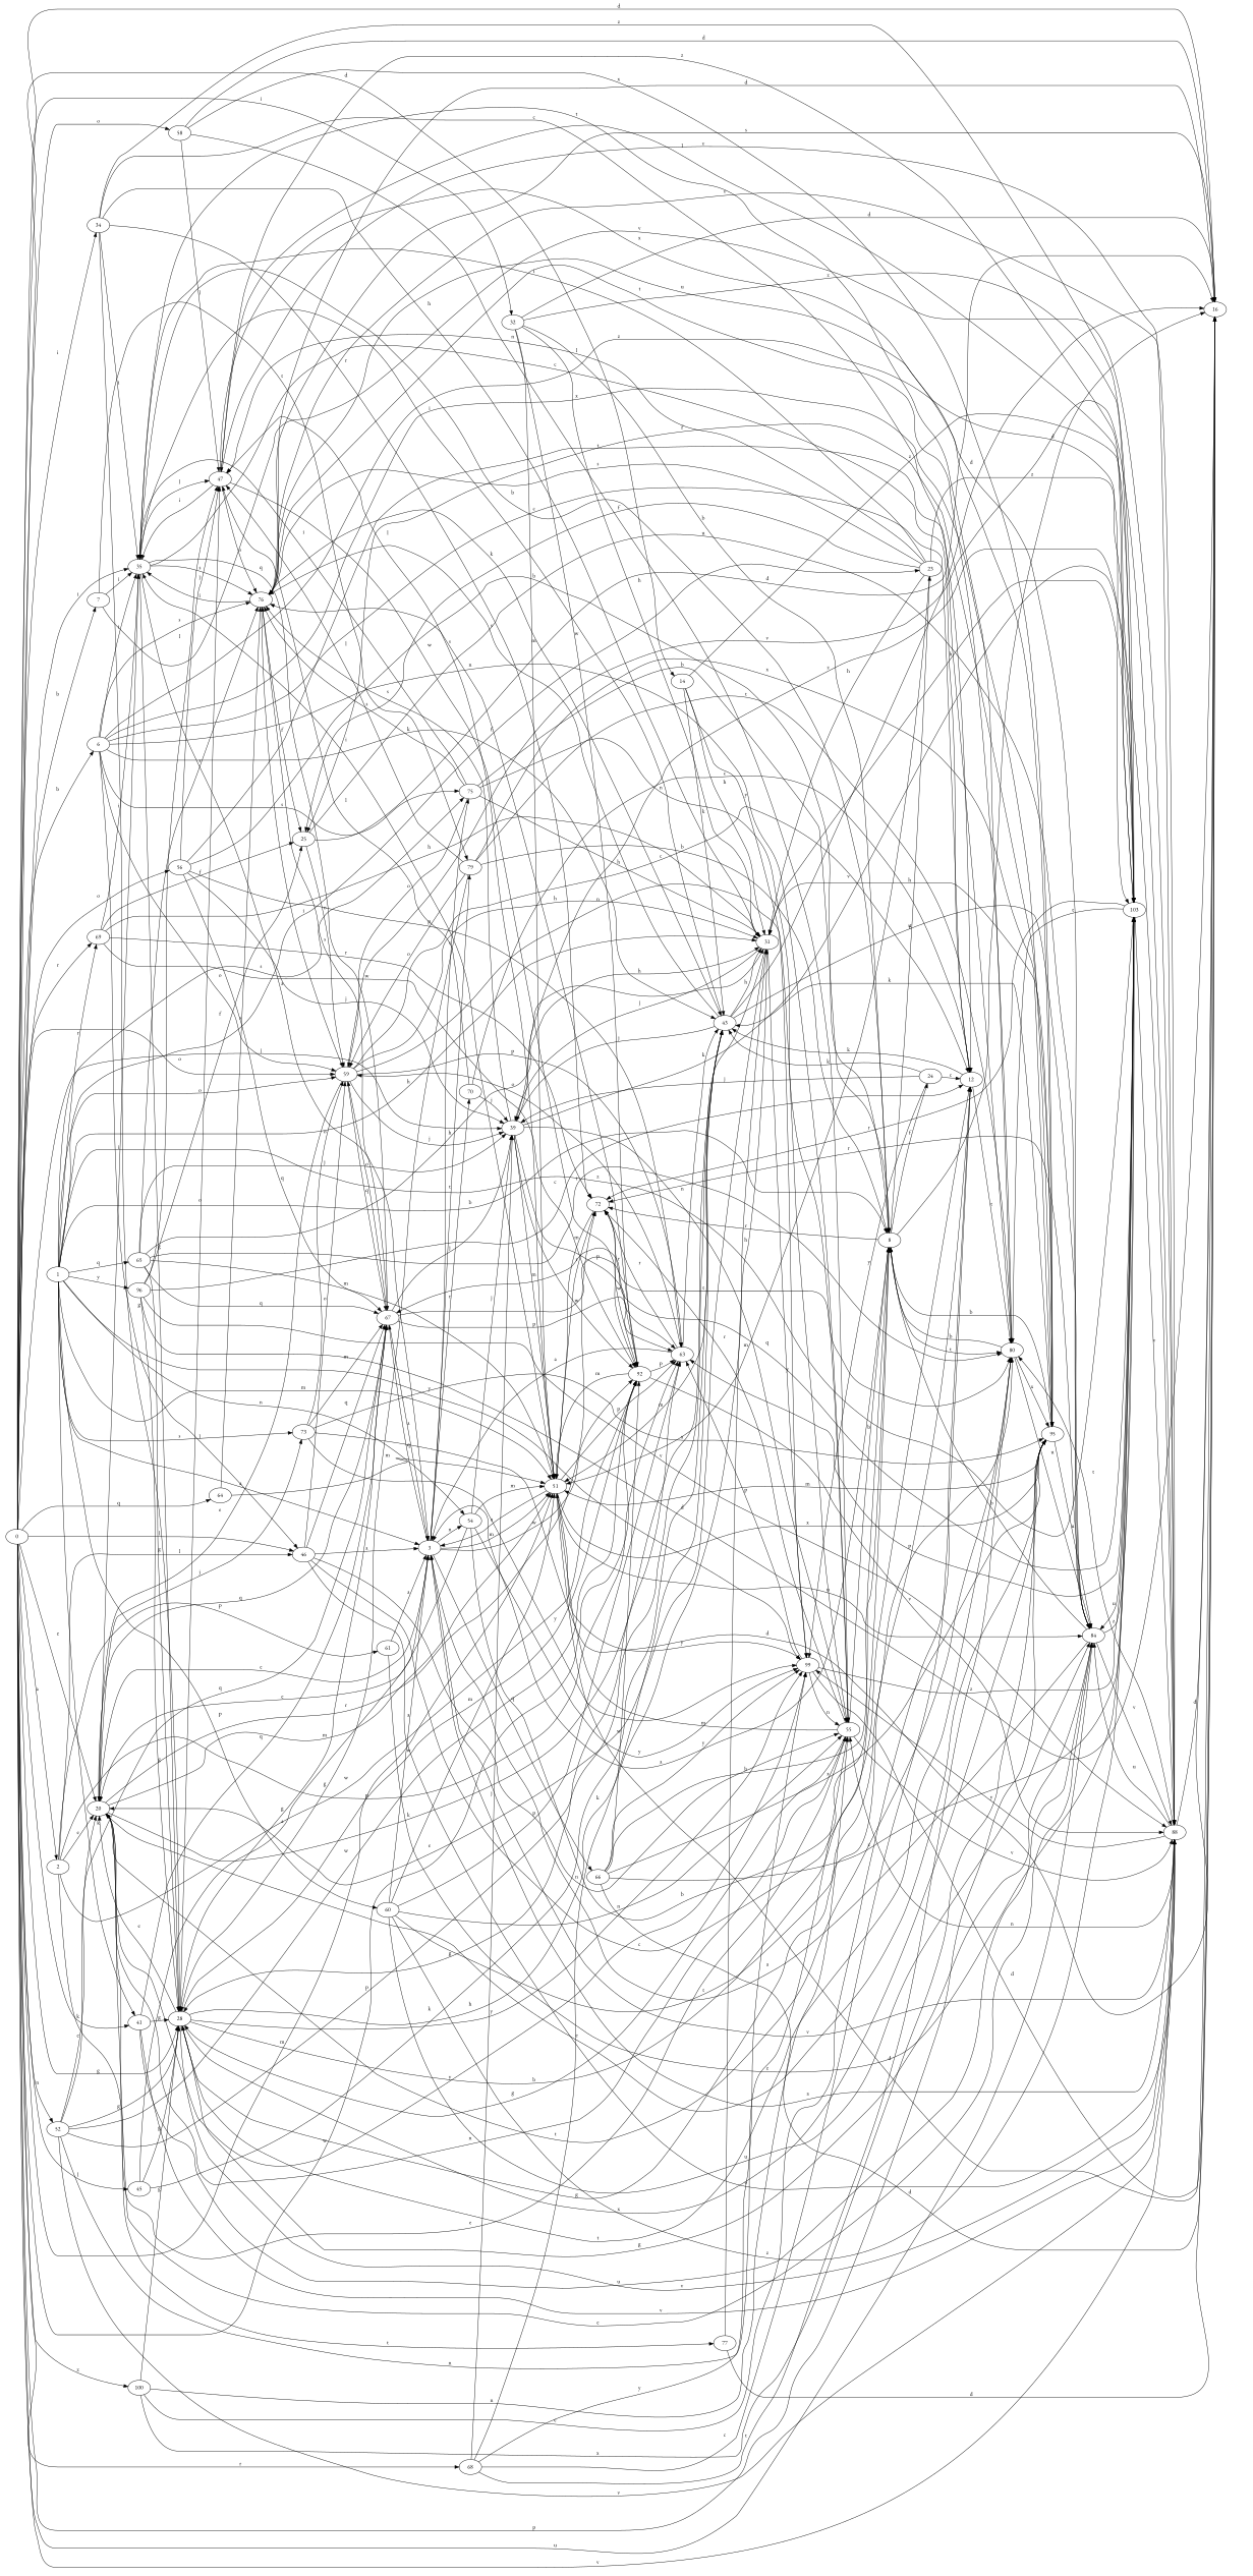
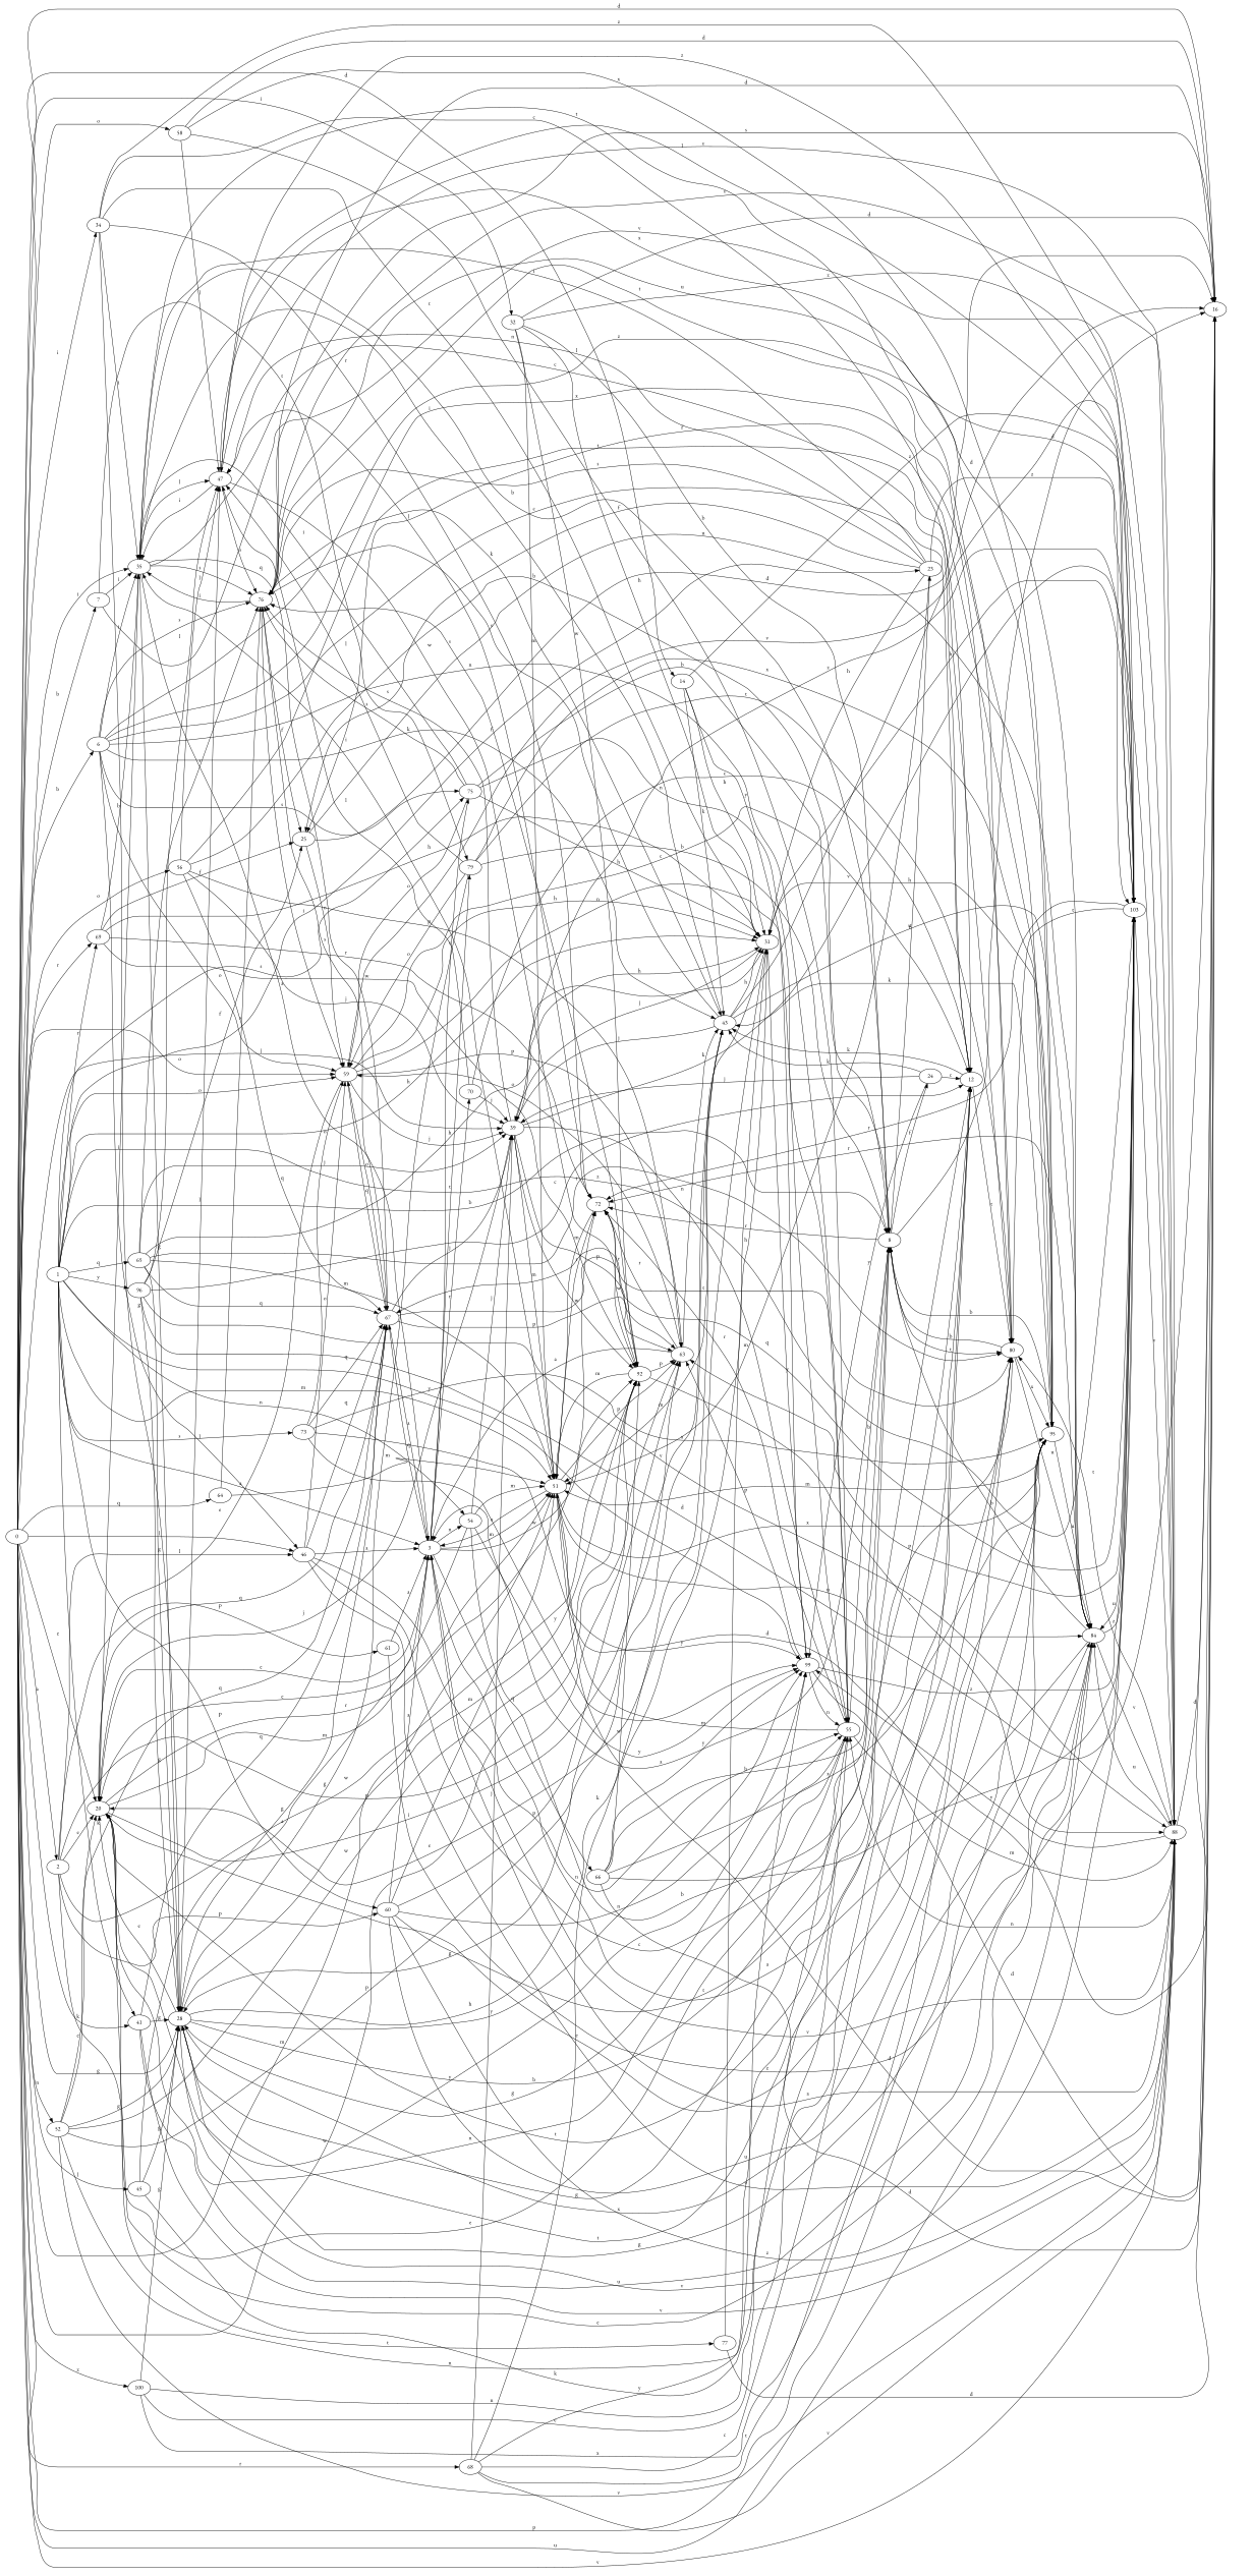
  strict digraph {
    fontname="EB Garamond"
    rankdir=LR
    node [fontname="EB Garamond"]
    edge [fontname="EB Garamond"]
    0
    2
    6
    7
    14
    16
    20
    28
    32
    34
    35
    39
    41
    45
    46
    51
    52
    56
    58
    59
    64
    68
    69
    84
    88
    92
    95
    100
    60
    61
    63
    77
    75
    103
    12
    43
    55
    76
    79
    31
    99
    67
    72
    80
    8
    47
    3
    25
    1
    23
    54
    65
    73
    96
    66
    70
    24
    0 -> 2 [label=a]
    0 -> 6 [label=b]
    0 -> 7 [label=b]
    0 -> 14 [label=d]
    0 -> 16 [label=d]
    0 -> 20 [label=e]
    0 -> 28 [label=g]
    0 -> 32 [label=i]
    0 -> 34 [label=i]
    0 -> 35 [label=i]
    0 -> 39 [label=j]
    0 -> 41 [label=k]
    0 -> 45 [label=l]
    0 -> 46 [label=l]
    0 -> 51 [label=m]
    0 -> 52 [label=n]
    0 -> 56 [label=o]
    0 -> 58 [label=o]
    0 -> 59 [label=o]
    0 -> 64 [label=q]
    0 -> 68 [label=r]
    0 -> 69 [label=r]
    0 -> 84 [label=u]
    0 -> 88 [label=v]
    0 -> 92 [label=w]
    0 -> 95 [label=p]
    0 -> 100 [label=z]
    2 -> 20 [label=e]
    2 -> 46 [label=l]
    2 -> 92 [label=w]
+   2 -> 60 [label=p]
    2 -> 61 [label=p]
    2 -> 63 [label=p]
    2 -> 77 [label=t]
    6 -> 35 [label=i]
    6 -> 46 [label=l]
    6 -> 59 [label=o]
    6 -> 95 [label=x]
    6 -> 75 [label=s]
    6 -> 103 [label=z]
    6 -> 12 [label=c]
    6 -> 43 [label=k]
    6 -> 55 [label=n]
    6 -> 76 [label=s]
    7 -> 35 [label=i]
    7 -> 88 [label=v]
    7 -> 79 [label=t]
    14 -> 103 [label=z]
    14 -> 43 [label=k]
    14 -> 31 [label=h]
    14 -> 99 [label=y]
    16 -> 76 [label=s]
    20 -> 35 [label=i]
-   20 -> 73 [label=j]
+   20 -> 39 [label=j]
    20 -> 51 [label=m]
-   20 -> 43 [label=k]
+   20 -> 43 [label=i]
    20 -> 55 [label=n]
    20 -> 99 [label=y]
    20 -> 67 [label=q]
    20 -> 72 [label=r]
    20 -> 80 [label=t]
    28 -> 20 [label=e]
    28 -> 88 [label=v]
    28 -> 92 [label=w]
    28 -> 95 [label=x]
    28 -> 31 [label=h]
    28 -> 99 [label=y]
    28 -> 80 [label=t]
    28 -> 8 [label=b]
-   28 -> 47 [label=o]
+   28 -> 47 [label=l]
    32 -> 16 [label=d]
    32 -> 51 [label=m]
    32 -> 92 [label=w]
    32 -> 103 [label=z]
    32 -> 31 [label=h]
    32 -> 8 [label=b]
    34 -> 28 [label=g]
    34 -> 35 [label=i]
    34 -> 103 [label=z]
    34 -> 12 [label=c]
-   34 -> 31 [label=h]
+   34 -> 31 [label=t]
    34 -> 72 [label=r]
    35 -> 28 [label=g]
    35 -> 12 [label=c]
    35 -> 76 [label=s]
    35 -> 67 [label=q]
    35 -> 80 [label=t]
    35 -> 8 [label=b]
    35 -> 47 [label=l]
    35 -> 3 [label=a]
    39 -> 51 [label=m]
    39 -> 88 [label=v]
    39 -> 92 [label=w]
    39 -> 63 [label=p]
    39 -> 103 [label=z]
    39 -> 55 [label=n]
    39 -> 76 [label=s]
    39 -> 31 [label=h]
    41 -> 28 [label=g]
    41 -> 84 [label=u]
    41 -> 88 [label=v]
    41 -> 67 [label=q]
    45 -> 28 [label=g]
-   45 -> 43 [label=k]
+   45 -> 12 [label=k]
    45 -> 3 [label=a]
    46 -> 59 [label=o]
    46 -> 88 [label=v]
    46 -> 12 [label=c]
    46 -> 55 [label=n]
    46 -> 67 [label=q]
    46 -> 3 [label=a]
    51 -> 16 [label=d]
    51 -> 35 [label=i]
    51 -> 84 [label=u]
    51 -> 95 [label=x]
    51 -> 63 [label=p]
    51 -> 99 [label=y]
    51 -> 72 [label=r]
-   51 -> 47 [label=l]
+   72 -> 47 [label=l]
    51 -> 3 [label=a]
    52 -> 20 [label=e]
    52 -> 28 [label=g]
    52 -> 88 [label=v]
    52 -> 92 [label=w]
    52 -> 63 [label=p]
    52 -> 55 [label=n]
    52 -> 67 [label=q]
    56 -> 39 [label=j]
    56 -> 63 [label=p]
    56 -> 67 [label=q]
    56 -> 80 [label=t]
    56 -> 8 [label=b]
    56 -> 47 [label=l]
    58 -> 16 [label=d]
    58 -> 95 [label=x]
    58 -> 55 [label=n]
    58 -> 47 [label=l]
    59 -> 20 [label=e]
    59 -> 39 [label=j]
    59 -> 88 [label=v]
    59 -> 63 [label=p]
    59 -> 12 [label=c]
    59 -> 55 [label=n]
    59 -> 31 [label=h]
    59 -> 67 [label=q]
    64 -> 51 [label=m]
    64 -> 76 [label=s]
    68 -> 39 [label=j]
+   68 -> 88 [label=v]
    68 -> 12 [label=c]
    68 -> 43 [label=k]
    68 -> 99 [label=y]
    68 -> 80 [label=t]
-   69 -> 35 [label=i]
+   69 -> 35 [label=b]
    69 -> 92 [label=w]
    69 -> 31 [label=h]
    69 -> 72 [label=r]
    69 -> 25 [label=f]
    84 -> 20 [label=e]
    84 -> 28 [label=g]
    84 -> 88 [label=v]
    84 -> 103 [label=z]
    84 -> 72 [label=r]
    84 -> 8 [label=b]
    84 -> 3 [label=a]
    88 -> 16 [label=d]
    88 -> 84 [label=u]
    88 -> 55 [label=n]
    88 -> 99 [label=y]
    88 -> 80 [label=t]
    88 -> 3 [label=a]
    92 -> 51 [label=m]
    92 -> 88 [label=v]
    92 -> 63 [label=p]
    92 -> 76 [label=s]
    92 -> 72 [label=r]
    95 -> 20 [label=e]
    95 -> 51 [label=m]
    95 -> 84 [label=u]
    95 -> 43 [label=k]
    95 -> 31 [label=h]
    95 -> 8 [label=b]
    95 -> 25 [label=f]
    100 -> 28 [label=g]
    100 -> 95 [label=x]
    100 -> 12 [label=c]
    100 -> 55 [label=n]
    60 -> 51 [label=m]
    60 -> 84 [label=u]
    60 -> 63 [label=p]
    60 -> 103 [label=z]
    60 -> 55 [label=n]
    60 -> 80 [label=t]
    60 -> 3 [label=a]
    61 -> 103 [label=z]
    61 -> 3 [label=a]
    63 -> 59 [label=o]
    63 -> 43 [label=k]
    63 -> 72 [label=r]
    63 -> 3 [label=a]
    77 -> 16 [label=d]
    77 -> 31 [label=h]
    75 -> 35 [label=i]
    75 -> 59 [label=o]
    75 -> 55 [label=n]
    75 -> 76 [label=s]
    75 -> 31 [label=h]
    75 -> 8 [label=b]
    103 -> 84 [label=u]
    103 -> 88 [label=v]
    103 -> 63 [label=p]
    103 -> 31 [label=h]
    103 -> 67 [label=q]
    103 -> 72 [label=r]
    103 -> 80 [label=t]
    103 -> 47 [label=l]
    12 -> 28 [label=g]
    12 -> 43 [label=k]
    12 -> 80 [label=t]
    43 -> 16 [label=d]
    43 -> 28 [label=g]
    43 -> 35 [label=i]
    43 -> 39 [label=j]
    43 -> 84 [label=u]
    43 -> 76 [label=s]
    43 -> 31 [label=h]
    55 -> 20 [label=e]
    55 -> 28 [label=g]
    55 -> 51 [label=m]
-   55 -> 88 [label=v]
+   55 -> 88 [label=m]
    55 -> 72 [label=r]
    55 -> 8 [label=b]
    76 -> 16 [label=d]
    76 -> 35 [label=i]
    76 -> 59 [label=i]
    76 -> 84 [label=u]
    76 -> 88 [label=v]
    76 -> 43 [label=k]
    76 -> 80 [label=t]
    76 -> 25 [label=f]
    79 -> 28 [label=g]
    79 -> 59 [label=o]
    79 -> 95 [label=x]
    79 -> 80 [label=t]
    79 -> 8 [label=b]
    79 -> 47 [label=l]
    31 -> 20 [label=e]
    31 -> 39 [label=j]
    31 -> 51 [label=m]
    31 -> 99 [label=y]
    99 -> 16 [label=d]
    99 -> 63 [label=p]
    99 -> 103 [label=z]
    99 -> 55 [label=n]
    67 -> 28 [label=g]
    67 -> 39 [label=j]
    67 -> 59 [label=o]
    67 -> 63 [label=p]
    67 -> 76 [label=s]
    67 -> 80 [label=t]
    67 -> 3 [label=a]
    72 -> 51 [label=m]
    72 -> 92 [label=w]
    80 -> 84 [label=u]
    80 -> 95 [label=x]
    80 -> 8 [label=b]
    8 -> 16 [label=d]
    8 -> 72 [label=r]
    8 -> 80 [label=t]
    8 -> 3 [label=a]
    8 -> 23 [label=f]
    8 -> 24 [label=f]
    47 -> 35 [label=i]
    47 -> 88 [label=v]
    47 -> 92 [label=w]
    47 -> 95 [label=x]
    47 -> 103 [label=z]
    47 -> 76 [label=s]
    3 -> 20 [label=e]
    3 -> 51 [label=m]
    3 -> 88 [label=v]
    3 -> 92 [label=w]
    3 -> 75 [label=s]
    3 -> 79 [label=t]
    3 -> 67 [label=q]
    3 -> 54 [label=n]
    3 -> 66 [label=q]
    3 -> 70 [label=r]
    25 -> 16 [label=d]
    25 -> 59 [label=o]
    25 -> 84 [label=u]
    1 -> 41 [label=k]
    1 -> 51 [label=m]
    1 -> 59 [label=o]
    1 -> 69 [label=r]
    1 -> 60 [label=p]
    1 -> 75 [label=s]
    1 -> 103 [label=z]
    1 -> 31 [label=h]
    1 -> 99 [label=y]
    1 -> 8 [label=b]
    1 -> 3 [label=a]
    1 -> 23 [label=f]
    1 -> 54 [label=n]
    1 -> 65 [label=q]
    1 -> 73 [label=s]
    1 -> 96 [label=y]
    23 -> 35 [label=i]
    23 -> 51 [label=m]
    23 -> 103 [label=z]
    23 -> 76 [label=s]
    23 -> 31 [label=h]
    23 -> 47 [label=l]
    23 -> 25 [label=f]
    54 -> 20 [label=e]
    54 -> 39 [label=j]
    54 -> 51 [label=m]
    54 -> 99 [label=y]
    54 -> 8 [label=b]
    65 -> 28 [label=g]
    65 -> 39 [label=j]
    65 -> 51 [label=m]
    65 -> 76 [label=s]
    65 -> 31 [label=h]
    65 -> 67 [label=q]
    65 -> 80 [label=t]
    73 -> 16 [label=d]
    73 -> 59 [label=o]
    73 -> 95 [label=x]
    73 -> 99 [label=y]
-   73 -> 67 [label=m]
+   73 -> 67 [label=q]
    96 -> 16 [label=d]
    96 -> 28 [label=g]
    96 -> 88 [label=v]
    96 -> 12 [label=c]
    96 -> 47 [label=l]
    96 -> 25 [label=f]
    66 -> 16 [label=d]
    66 -> 92 [label=w]
    66 -> 95 [label=x]
    66 -> 103 [label=z]
    66 -> 99 [label=y]
    66 -> 8 [label=b]
    70 -> 39 [label=j]
    70 -> 12 [label=c]
    70 -> 47 [label=l]
    24 -> 39 [label=j]
    24 -> 12 [label=c]
    24 -> 43 [label=k]
    24 -> 99 [label=y]
  }
